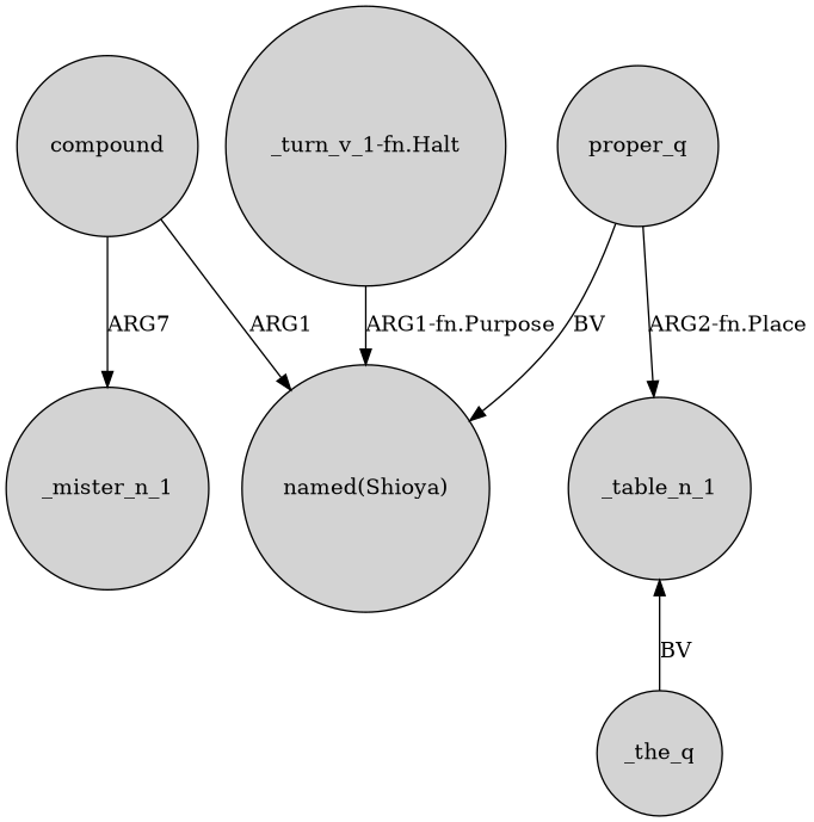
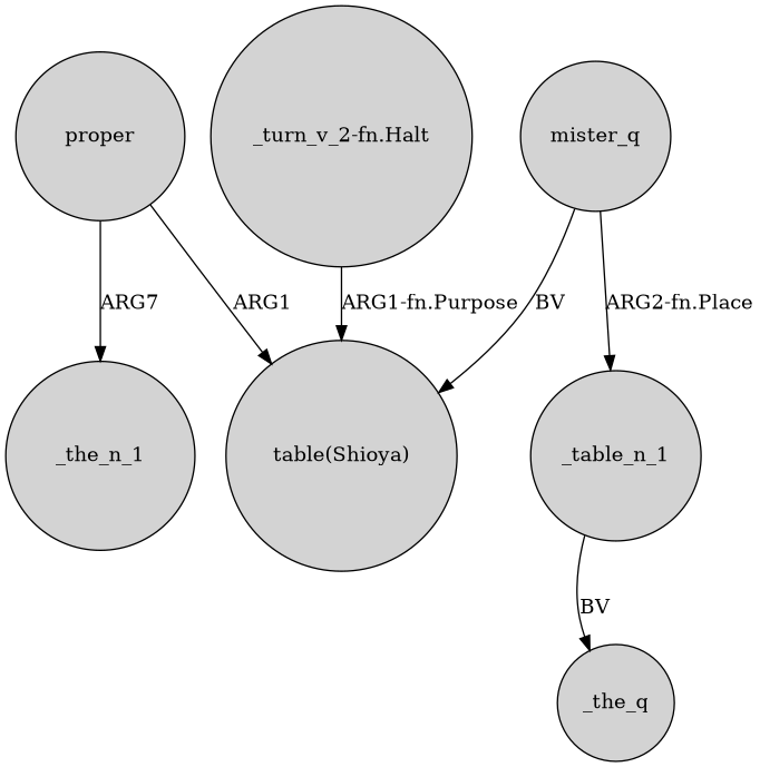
  digraph {
    node [shape=circle style=filled]
-   compound
-   "named(Shioya)"
-   _mister_n_1
-   proper_q
+   compound [label=proper]
+   "named(Shioya)" [label="table(Shioya)"]
+   _mister_n_1 [label=_the_n_1]
+   proper_q [label=mister_q]
    _table_n_1
    _the_q
-   "_turn_v_1-fn.Halt"
+   "_turn_v_1-fn.Halt" [label="_turn_v_2-fn.Halt"]
    compound -> "named(Shioya)" [label=ARG1]
    compound -> _mister_n_1 [label=ARG7]
    proper_q -> "named(Shioya)" [label=BV]
    proper_q -> _table_n_1 [label="ARG2-fn.Place"]
-   _the_q -> _table_n_1 [label=BV]
+   _table_n_1 -> _the_q [label=BV]
    "_turn_v_1-fn.Halt" -> "named(Shioya)" [label="ARG1-fn.Purpose"]
  }
